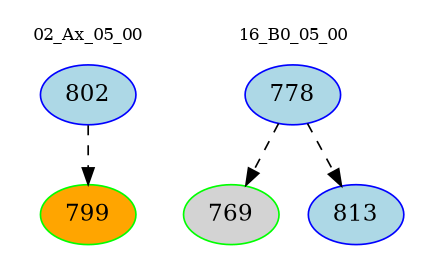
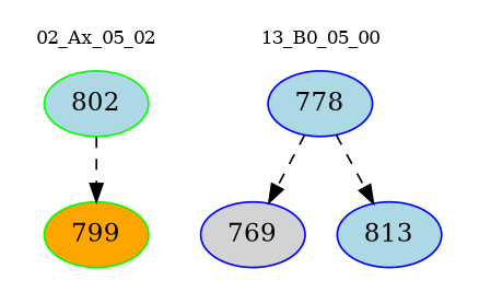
  digraph {
    node [color=blue fillcolor=lightblue style=filled]
    edge [color=black style=dashed]
-   n1 [label=802]
+   n1 [color=green label=802]
    n2 [color=green fillcolor=orange label=799]
    n3 [label=778]
-   n4 [color=green fillcolor=lightgrey label=769]
+   n4 [fillcolor=lightgrey label=769]
    n5 [label=813]
    subgraph cluster_1 {
      color=white
      fontsize=10
-     label="02_Ax_05_00"
+     label="02_Ax_05_02"
      n1
      n2
    }
    subgraph cluster_2 {
      color=white
      fontsize=10
-     label="16_B0_05_00"
+     label="13_B0_05_00"
      n3
      n4
      n5
    }
    n1 -> n2
    n3 -> n4
    n3 -> n5
  }
